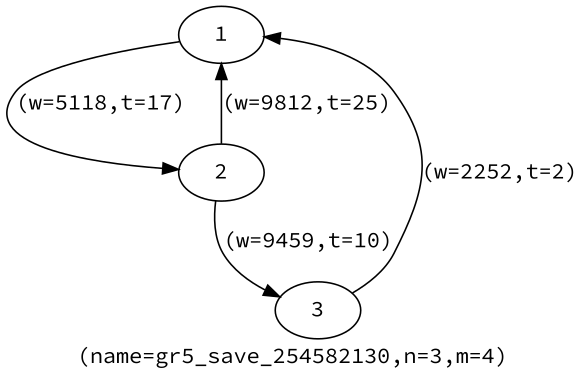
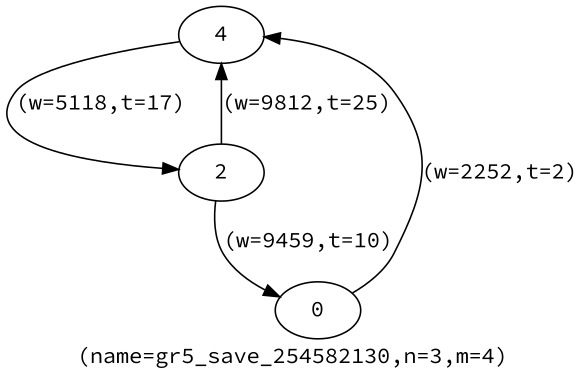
  digraph {
    fontname="Source Code Pro"
    label="(name=gr5_save_254582130,n=3,m=4)"
    node [fontname="Source Code Pro"]
    edge [fontname="Source Code Pro"]
-   n1 [label=1]
+   n1 [label=4]
    n2 [label=2]
-   n3 [label=3]
+   n3 [label=0]
    n1 -> n2 [label="(w=5118,t=17)"]
    n2 -> n1 [label="(w=9812,t=25)"]
    n2 -> n3 [label="(w=9459,t=10)"]
    n3 -> n1 [label="(w=2252,t=2)"]
  }
